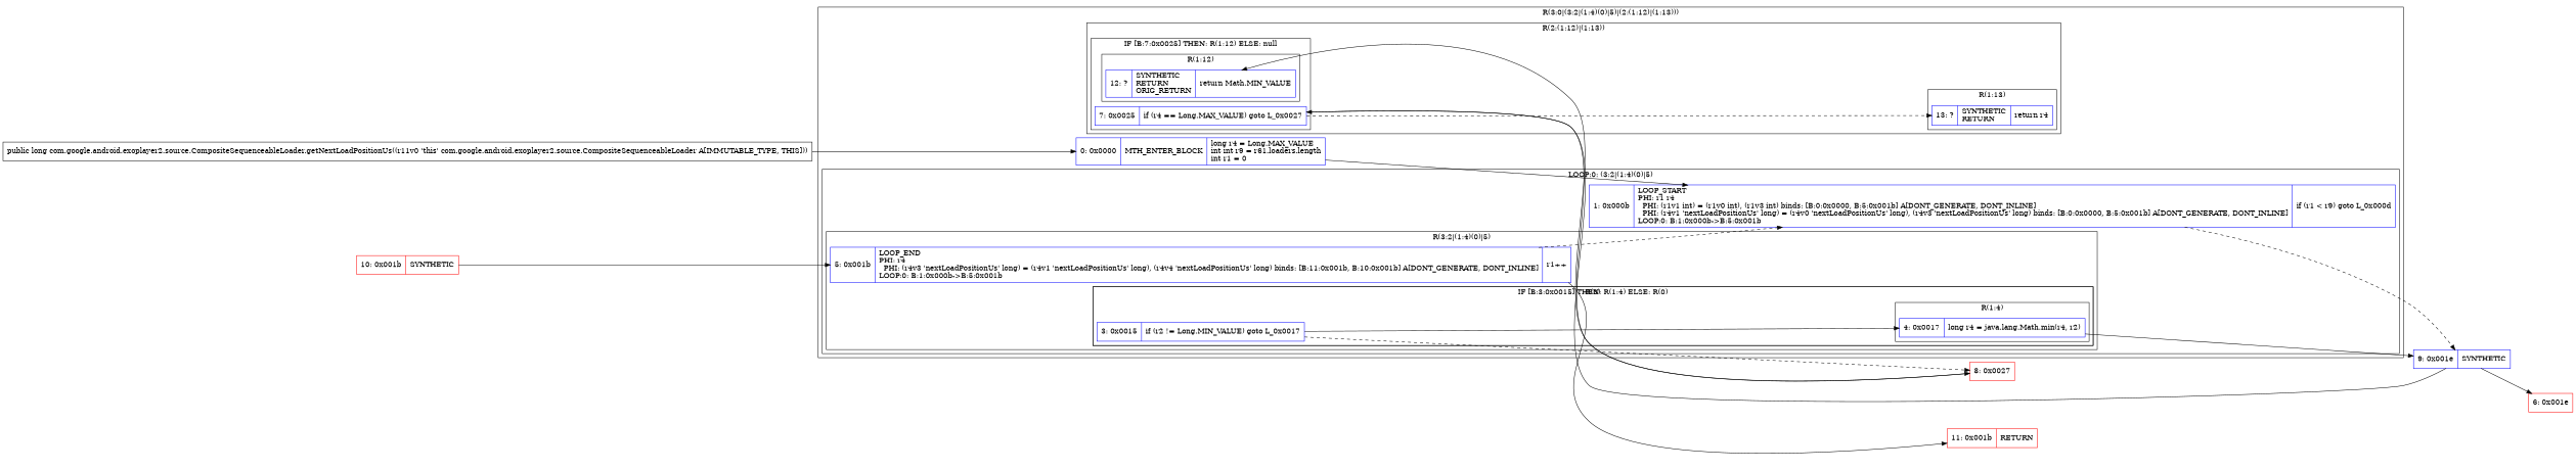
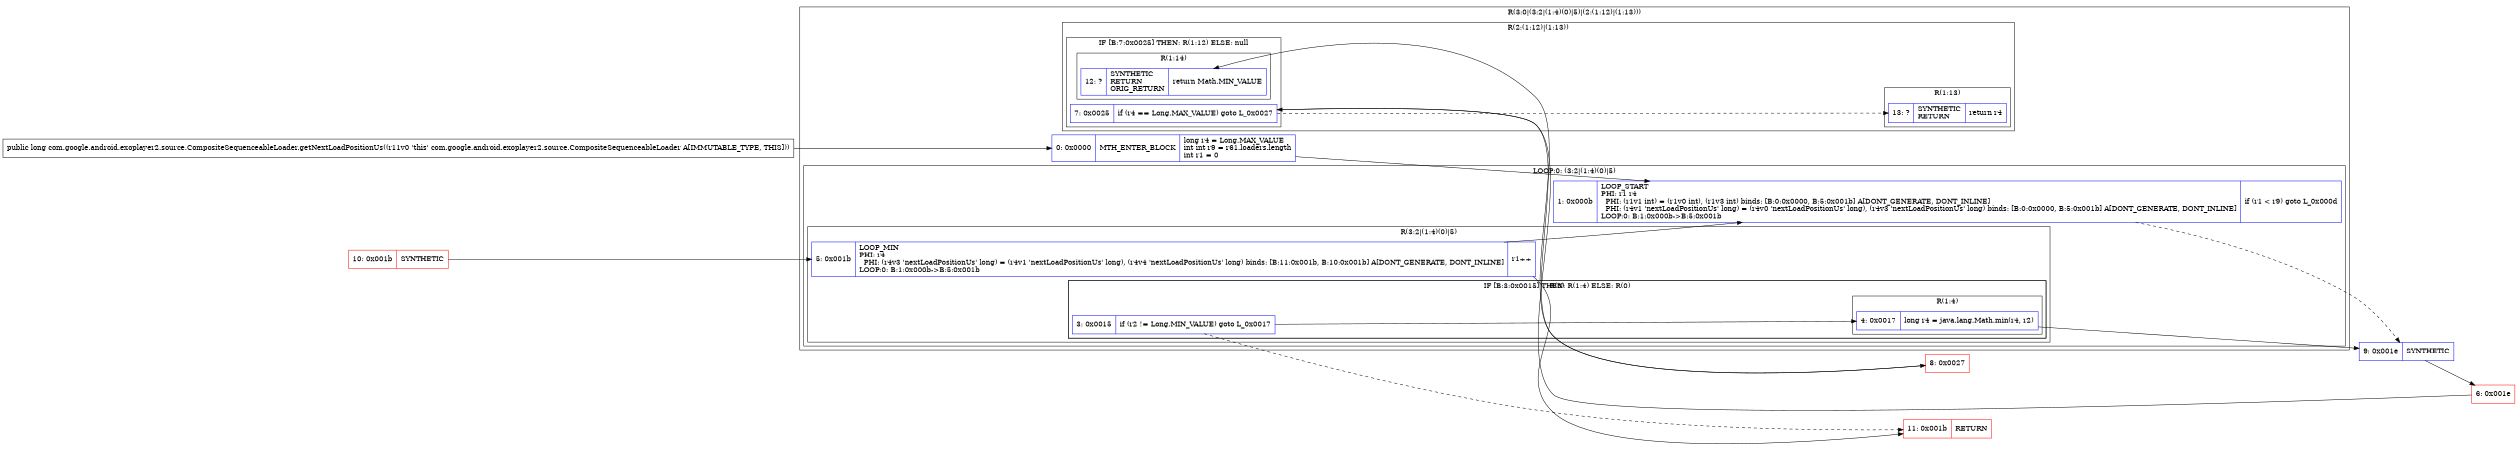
  digraph {
    rankdir=LR
    node [color=blue shape=record]
    n1 [label="{4\:\ 0x0017|long r4 = java.lang.Math.min(r4, r2)\l}"]
    n2 [label="{3\:\ 0x0015|if (r2 != Long.MIN_VALUE) goto L_0x0017\l}"]
-   n3 [label="{5\:\ 0x001b|LOOP_END\lPHI: r4 \l  PHI: (r4v3 'nextLoadPositionUs' long) = (r4v1 'nextLoadPositionUs' long), (r4v4 'nextLoadPositionUs' long) binds: [B:11:0x001b, B:10:0x001b] A[DONT_GENERATE, DONT_INLINE]\lLOOP:0: B:1:0x000b\-\>B:5:0x001b\l|r1++\l}"]
+   n3 [label="{5\:\ 0x001b|LOOP_MIN\lPHI: r4 \l  PHI: (r4v3 'nextLoadPositionUs' long) = (r4v1 'nextLoadPositionUs' long), (r4v4 'nextLoadPositionUs' long) binds: [B:11:0x001b, B:10:0x001b] A[DONT_GENERATE, DONT_INLINE]\lLOOP:0: B:1:0x000b\-\>B:5:0x001b\l|r1++\l}"]
    n4 [label="{1\:\ 0x000b|LOOP_START\lPHI: r1 r4 \l  PHI: (r1v1 int) = (r1v0 int), (r1v3 int) binds: [B:0:0x0000, B:5:0x001b] A[DONT_GENERATE, DONT_INLINE]\l  PHI: (r4v1 'nextLoadPositionUs' long) = (r4v0 'nextLoadPositionUs' long), (r4v3 'nextLoadPositionUs' long) binds: [B:0:0x0000, B:5:0x001b] A[DONT_GENERATE, DONT_INLINE]\lLOOP:0: B:1:0x000b\-\>B:5:0x001b\l|if (r1 \< r9) goto L_0x000d\l}"]
    n5 [label="{12\:\ ?|SYNTHETIC\lRETURN\lORIG_RETURN\l|return Math.MIN_VALUE\l}"]
    n6 [label="{7\:\ 0x0025|if (r4 == Long.MAX_VALUE) goto L_0x0027\l}"]
    n7 [label="{13\:\ ?|SYNTHETIC\lRETURN\l|return r4\l}"]
    n8 [label="{0\:\ 0x0000|MTH_ENTER_BLOCK\l|long r4 = Long.MAX_VALUE\lint int r9 = r61.loaders.length\lint r1 = 0\l}"]
    n9 [label="{9\:\ 0x001e|SYNTHETIC\l}"]
    n10 [color=red label="{11\:\ 0x001b|RETURN\l}"]
    n11 [color=red label="{8\:\ 0x0027}"]
    n12 [color=red label="{6\:\ 0x001e}"]
    n13 [color=red label="{10\:\ 0x001b|SYNTHETIC\l}"]
    n14 [label="{public long com.google.android.exoplayer2.source.CompositeSequenceableLoader.getNextLoadPositionUs((r11v0 'this' com.google.android.exoplayer2.source.CompositeSequenceableLoader A[IMMUTABLE_TYPE, THIS])) }" color=""]
    subgraph cluster_1 {
      label="R(3:0|(3:2|(1:4)(0)|5)|(2:(1:12)|(1:13)))"
      n8
      subgraph cluster_2 {
        label="LOOP:0: (3:2|(1:4)(0)|5)"
        n4
        subgraph cluster_3 {
          label="R(3:2|(1:4)(0)|5)"
          n3
          subgraph cluster_4 {
            label="IF [B:3:0x0015] THEN: R(1:4) ELSE: R(0)"
            n2
            subgraph cluster_5 {
              label="R(1:4)"
              n1
            }
            subgraph cluster_6 {
              label="R(0)"
            }
          }
        }
      }
      subgraph cluster_7 {
        label="R(2:(1:12)|(1:13))"
        subgraph cluster_8 {
          label="IF [B:7:0x0025] THEN: R(1:12) ELSE: null"
          n6
          subgraph cluster_9 {
-           label="R(1:12)"
+           label="R(1:14)"
            n5
          }
        }
        subgraph cluster_10 {
          label="R(1:13)"
          n7
        }
      }
    }
    n1 -> n9
    n2 -> n1
-   n2 -> n11 [style=dashed]
-   n3 -> n4 [style=dashed]
+   n2 -> n10 [style=dashed]
+   n3 -> n4
    n3 -> n10
    n4 -> n9 [style=dashed]
    n6 -> n7 [style=dashed]
    n6 -> n11
    n8 -> n4
    n9 -> n12
    n11 -> n5
-   n9 -> n6
+   n12 -> n6
    n13 -> n3
    n14 -> n8
  }
